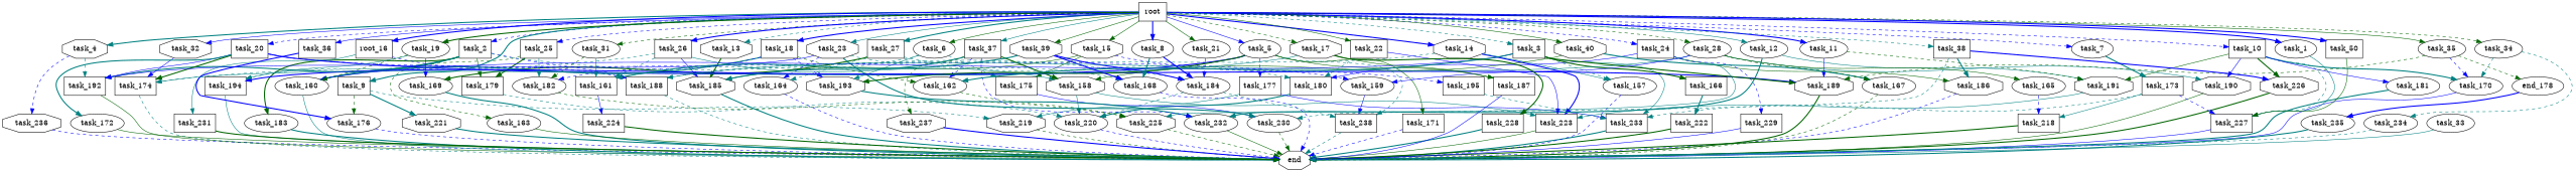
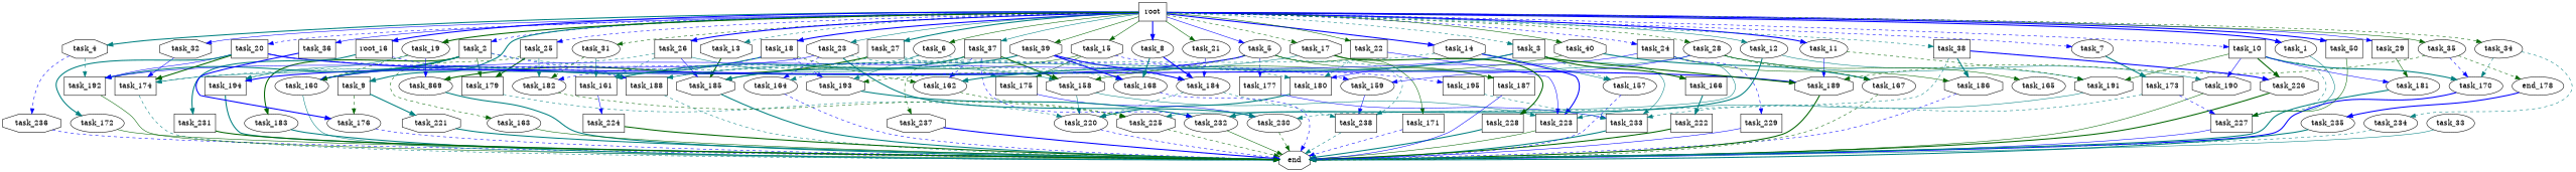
  digraph {
    node [shape=box]
    edge [color=teal style=dashed]
    end [shape=octagon]
    task_171
    task_32 [shape=octagon]
    task_174
    task_191 [shape=octagon]
    task_223
    task_220 [shape=ellipse]
    task_164 [shape=ellipse]
    task_27
-   task_169 [shape=ellipse]
+   task_169 [shape=ellipse label=task_869]
    task_180
    task_4 [shape=octagon]
    task_236 [shape=octagon]
    task_192
    task_2
    task_179
    task_188
    task_183 [shape=ellipse]
    task_194
    task_184 [shape=ellipse]
    task_160 [shape=ellipse]
    task_186 [shape=octagon]
    task_238
    task_13 [shape=octagon]
    task_185 [shape=octagon]
    task_224
-   task_219 [shape=octagon]
    task_177
    task_233
    task_228
    task_6 [shape=ellipse]
    task_175
    task_161
    task_193 [shape=octagon]
    task_230 [shape=ellipse]
    task_232 [shape=ellipse]
    task_9
    task_221 [shape=octagon]
    task_176 [shape=ellipse]
    task_20
    task_189 [shape=octagon]
    task_159 [shape=ellipse]
    task_172 [shape=ellipse]
    task_231
    task_158 [shape=octagon]
    task_31 [shape=ellipse]
    task_182 [shape=ellipse]
    task_225 [shape=octagon]
    task_162 [shape=ellipse]
    n50 [label=root_16]
    task_170 [shape=ellipse]
    task_15 [shape=octagon]
    task_195
    task_10
    task_190 [shape=octagon]
    task_227
    task_226 [shape=octagon]
    task_181 [shape=ellipse]
    task_173
-   task_218
+   task_29
    task_222
    task_235 [shape=ellipse]
    task_237 [shape=octagon]
    task_26
    task_25
    task_163 [shape=ellipse]
    task_7 [shape=ellipse]
    task_14 [shape=octagon]
    task_157 [shape=ellipse]
    task_18
    task_12 [shape=ellipse]
    task_36
    task_33 [shape=ellipse]
    task_24
    task_229
    task_167 [shape=ellipse]
    task_21 [shape=ellipse]
    task_37
    task_187
    task_23 [shape=octagon]
    task_168 [shape=ellipse]
    root
    task_5 [shape=ellipse]
    task_11 [shape=ellipse]
    task_40 [shape=octagon]
    task_3
    task_19 [shape=ellipse]
    task_39 [shape=octagon]
    task_22
    task_28 [shape=ellipse]
    task_34 [shape=ellipse]
    task_17 [shape=octagon]
    task_1 [shape=ellipse]
    task_35 [shape=ellipse]
    n96 [label=task_50]
    task_38
    task_8 [shape=ellipse]
    task_166
    task_165 [shape=ellipse]
    task_234 [shape=ellipse]
    n102 [label=end_178 shape=ellipse]
    task_171 -> end [color=blue]
    task_32 -> task_174 [color=blue style=solid]
    task_174 -> end
    task_191 -> task_223 [style=solid]
    task_223 -> end [color=darkgreen style=solid]
    task_220 -> end [color=blue]
    task_164 -> end [color=blue]
    task_27 -> task_164
    task_27 -> task_169 [color=darkgreen style=bold]
    task_27 -> task_180
    task_169 -> end [style=bold]
    task_180 -> task_220 [style=bold]
    task_4 -> task_236 [color=blue]
    task_4 -> task_192
    task_236 -> end [color=blue]
    task_192 -> end [color=darkgreen style=solid]
    task_2 -> task_192 [style=bold]
    task_2 -> task_179 [color=darkgreen style=solid]
    task_2 -> task_188 [color=blue]
    task_2 -> task_183 [color=darkgreen style=bold]
    task_2 -> task_194
    task_2 -> task_184
    task_2 -> task_160 [style=bold]
    task_179 -> task_220
    task_188 -> end
    task_183 -> end [style=bold]
-   task_194 -> end [style=solid]
+   task_194 -> end [style=bold]
    task_184 -> task_220
    task_184 -> task_238
    task_160 -> end [style=solid]
    task_186 -> end [color=blue]
    task_238 -> end
    task_13 -> task_185 [color=darkgreen style=bold]
    task_185 -> end [style=bold]
    task_224 -> end [color=darkgreen style=bold]
-   task_219 -> end [color=darkgreen]
-   task_177 -> task_219 [style=solid]
    task_177 -> task_233 [color=blue style=solid]
    task_233 -> end [style=bold]
    task_228 -> end [style=bold]
    task_6 -> task_175
    task_6 -> task_161
    task_6 -> task_193 [style=solid]
    task_175 -> task_230 [color=blue style=solid]
    task_161 -> task_224 [color=blue style=solid]
    task_193 -> task_232 [style=bold]
    task_230 -> end [color=darkgreen]
    task_232 -> end [color=darkgreen style=solid]
-   task_9 -> task_219
    task_9 -> task_221 [style=bold]
    task_9 -> task_176 [color=darkgreen]
    task_221 -> end [style=bold]
    task_176 -> end [color=blue]
    task_20 -> task_174 [color=darkgreen style=bold]
    task_20 -> task_192 [color=blue style=solid]
    task_20 -> task_189 [color=blue style=bold]
    task_20 -> task_159 [color=blue]
    task_20 -> task_172 [style=bold]
    task_189 -> end [color=darkgreen style=bold]
    task_159 -> task_238 [color=blue style=solid]
    task_172 -> end [color=darkgreen style=solid]
    task_231 -> end [color=darkgreen style=bold]
    task_158 -> task_223 [style=solid]
    task_158 -> task_220 [style=solid]
    task_31 -> task_161 [style=solid]
    task_31 -> task_182 [color=darkgreen]
    task_182 -> task_225 [color=darkgreen]
    task_225 -> end [color=darkgreen]
    task_162 -> task_225 [color=darkgreen]
    n50 -> task_188 [color=blue]
-   n50 -> task_231 [style=solid]
-   task_170 -> end [color=blue style=solid]
+   n50 -> task_231 [style=bold]
+   task_170 -> end [color=blue style=bold]
    task_15 -> task_185 [color=darkgreen style=solid]
    task_15 -> task_175 [color=darkgreen style=solid]
    task_15 -> task_195 [color=blue]
    task_195 -> task_233
    task_10 -> task_191 [color=darkgreen style=solid]
    task_10 -> task_170 [style=bold]
    task_10 -> task_190 [color=blue style=solid]
    task_10 -> task_227
    task_10 -> task_226 [color=darkgreen style=bold]
    task_10 -> task_181 [color=blue style=solid]
    task_190 -> end [color=darkgreen style=solid]
    task_227 -> end [color=blue style=solid]
    task_226 -> end [color=darkgreen style=bold]
    task_181 -> end [style=bold]
    task_173 -> task_233
    task_173 -> task_227 [color=blue]
-   task_173 -> task_218 [style=solid]
-   task_218 -> end [color=darkgreen style=bold]
+   task_29 -> task_181 [color=darkgreen style=solid]
    task_222 -> end [color=darkgreen style=bold]
    task_235 -> end [style=bold]
    task_237 -> end [color=blue style=bold]
    task_26 -> task_174
    task_26 -> task_185 [color=blue style=solid]
    task_26 -> task_161
    task_26 -> task_158 [style=solid]
    task_25 -> task_179 [color=darkgreen style=bold]
    task_25 -> task_182 [style=solid]
    task_25 -> task_163 [color=darkgreen]
    task_163 -> end [color=darkgreen style=solid]
    task_7 -> task_173 [style=bold]
    task_14 -> task_223 [color=blue style=bold]
    task_14 -> task_188
    task_14 -> task_157 [style=solid]
    task_157 -> end [color=blue]
    task_18 -> task_160 [style=bold]
    task_18 -> task_193 [color=blue]
    task_18 -> task_182 [color=blue]
    task_18 -> task_162 [color=darkgreen]
    task_12 -> task_191 [style=solid]
    task_12 -> task_232 [style=bold]
    task_36 -> task_176 [color=blue style=bold]
    task_33 -> end [style=solid]
    task_24 -> task_180 [color=blue style=solid]
    task_24 -> task_186 [color=darkgreen style=solid]
    task_24 -> task_225 [style=solid]
    task_24 -> task_229 [color=blue]
    task_229 -> end [color=blue style=solid]
    task_167 -> end [color=darkgreen]
    task_21 -> task_184 [color=blue]
    task_37 -> task_185 [style=bold]
    task_37 -> task_232 [color=blue]
    task_37 -> task_158 [color=darkgreen style=bold]
    task_37 -> task_162 [color=blue]
    task_37 -> task_237 [color=darkgreen]
    task_187 -> end [color=blue style=solid]
    task_23 -> task_164 [color=blue]
    task_23 -> task_192 [color=blue style=solid]
    task_23 -> task_230 [style=bold]
    task_23 -> task_168
    task_168 -> end [color=blue]
    root -> task_32 [color=blue style=solid]
    root -> task_27 [style=bold]
    root -> task_4 [style=bold]
    root -> task_2 [color=blue]
    root -> task_13
    root -> task_6 [color=darkgreen style=solid]
    root -> task_9 [style=bold]
    root -> task_20 [color=blue]
    root -> task_31 [color=darkgreen]
    root -> n50 [color=blue style=bold]
    root -> task_15 [color=darkgreen style=solid]
    root -> task_10 [color=blue]
+   root -> task_29 [color=blue style=solid]
    root -> task_26 [color=blue style=bold]
    root -> task_25 [color=blue]
    root -> task_7 [color=blue]
    root -> task_14 [color=blue style=bold]
    root -> task_18 [color=blue style=bold]
    root -> task_12 [style=solid]
    root -> task_36 [color=blue style=solid]
    root -> task_24 [color=blue]
    root -> task_21 [color=darkgreen style=solid]
    root -> task_37 [style=solid]
    root -> task_23 [style=solid]
    root -> task_5 [color=blue style=solid]
    root -> task_11 [color=blue style=bold]
    root -> task_40 [color=darkgreen style=solid]
    root -> task_3
    root -> task_19 [color=darkgreen style=bold]
    root -> task_39 [color=darkgreen style=solid]
    root -> task_22 [color=darkgreen style=solid]
    root -> task_28 [color=darkgreen]
    root -> task_34 [color=darkgreen]
    root -> task_17 [color=darkgreen]
    root -> task_1 [color=blue style=bold]
    root -> task_35 [color=darkgreen style=solid]
    root -> n96 [color=blue style=bold]
    root -> task_38
    root -> task_8 [color=blue style=bold]
    task_5 -> task_171 [color=darkgreen style=solid]
    task_5 -> task_194 [color=blue style=bold]
    task_5 -> task_238
    task_5 -> task_177 [color=blue]
-   task_5 -> task_193 [color=darkgreen style=bold]
+   task_5 -> task_193 [color=darkgreen]
    task_5 -> task_187 [color=darkgreen style=solid]
    task_11 -> task_191 [color=darkgreen]
    task_11 -> task_189 [color=blue style=solid]
    task_40 -> task_158 [color=darkgreen style=solid]
    task_40 -> task_167 [style=bold]
    task_3 -> task_160 [color=blue style=solid]
    task_3 -> task_233 [style=solid]
    task_3 -> task_189 [color=darkgreen style=bold]
    task_3 -> task_162 [style=bold]
    task_3 -> task_157
    task_3 -> task_166 [color=darkgreen style=bold]
    task_19 -> task_169 [color=blue style=solid]
    task_19 -> task_194 [style=solid]
    task_19 -> task_160 [color=darkgreen]
    task_39 -> task_184 [color=blue style=bold]
    task_39 -> task_161 [style=bold]
    task_39 -> task_168 [color=blue style=bold]
    task_22 -> task_223 [color=blue style=solid]
    task_22 -> task_180
    task_28 -> task_188 [style=solid]
    task_28 -> task_159 [color=blue style=solid]
    task_28 -> task_190 [style=solid]
    task_28 -> task_167 [color=darkgreen]
    task_28 -> task_165 [color=darkgreen style=solid]
    task_34 -> task_170
    task_34 -> task_234
    task_17 -> task_174 [style=solid]
    task_17 -> task_228 [color=darkgreen style=bold]
    task_17 -> task_187 [color=darkgreen style=solid]
    task_1 -> task_227 [style=solid]
    task_35 -> task_189 [color=darkgreen]
    task_35 -> task_170 [color=blue]
    task_35 -> n102 [color=darkgreen]
    n96 -> task_227 [color=darkgreen style=solid]
    task_38 -> task_186 [style=bold]
    task_38 -> task_230
    task_38 -> task_226 [color=blue style=bold]
    task_8 -> task_184 [color=blue style=bold]
    task_8 -> task_168 [style=bold]
    task_166 -> task_222 [style=bold]
-   task_165 -> task_218 [color=blue]
    task_234 -> end
    n102 -> task_235 [color=blue style=bold]
  }
